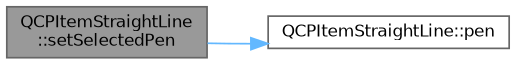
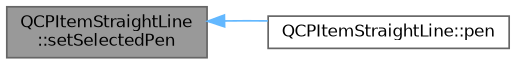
  digraph {
    rankdir=LR
    node [fontname=Helvetica fontsize=10 shape=box style=filled]
    n1 [color=gray40 fillcolor=grey60 fontcolor=black height=0.2 label="QCPItemStraightLine\l::setSelectedPen" width=0.4]
    n2 [color=grey40 fillcolor=white height=0.2 label="QCPItemStraightLine::pen" width=0.4]
-   n1 -> n2 [color=steelblue1 fontname=Helvetica fontsize=10 labelfontname=Helvetica labelfontsize=10 style=solid]
+   n2 -> n1 [color=steelblue1 fontname=Helvetica fontsize=10 labelfontname=Helvetica labelfontsize=10 style=solid]
  }
